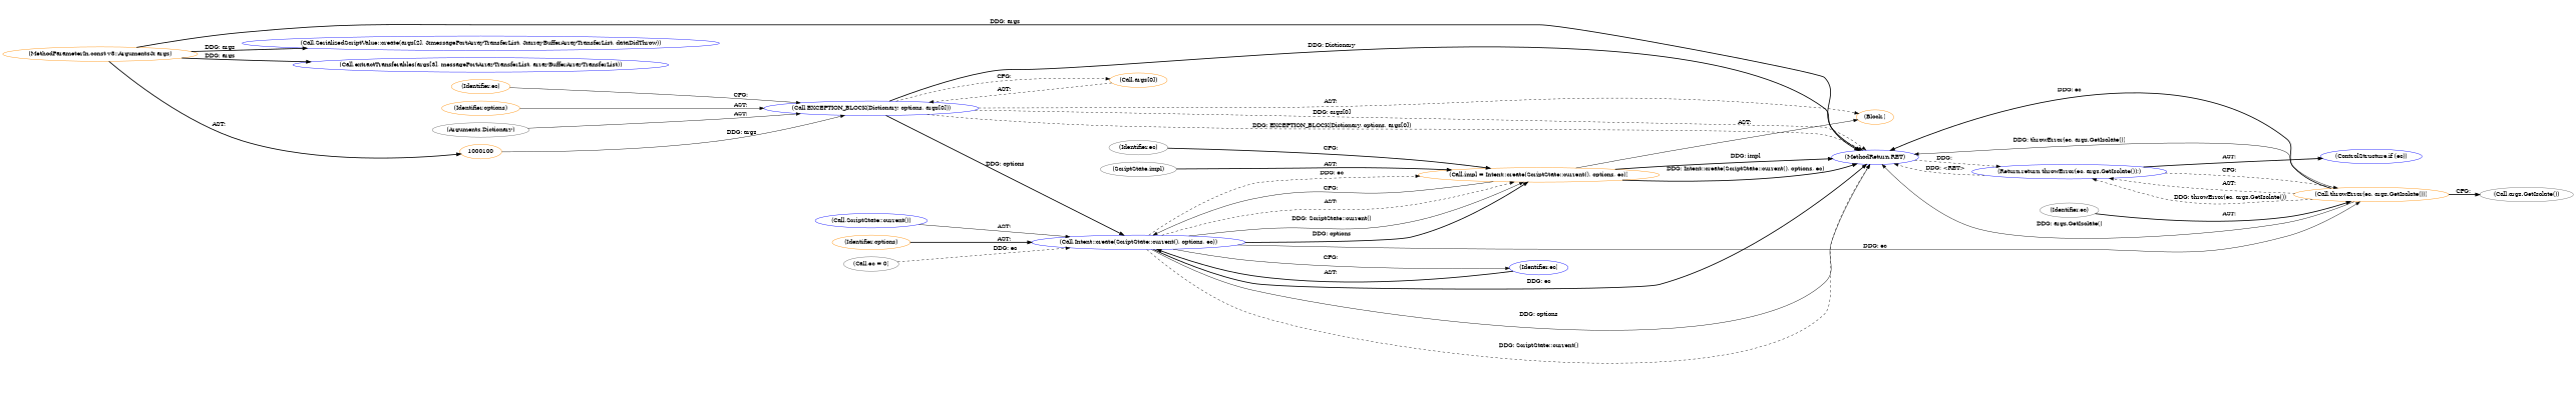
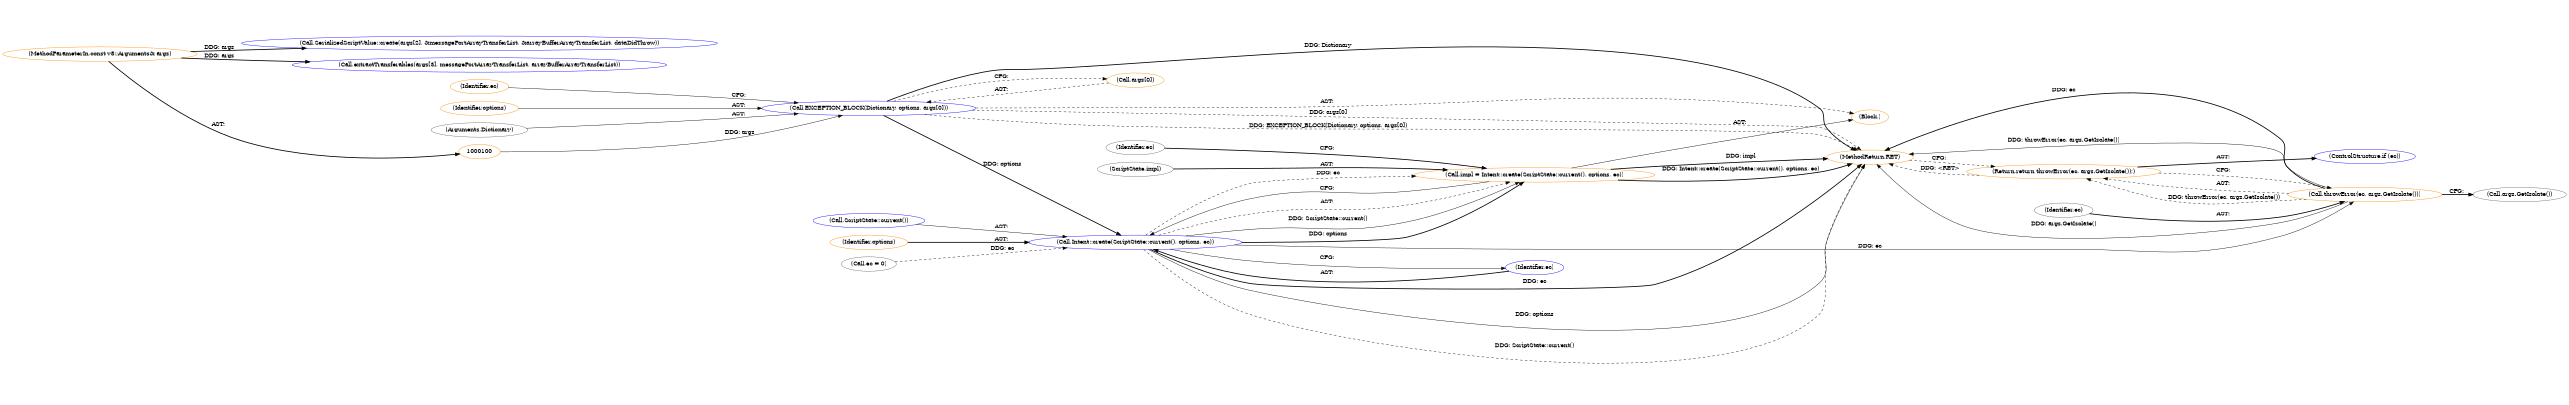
  digraph {
    rankdir=LR
    node [color=darkorange]
    edge [style=bold]
    n1 [color=blue label="(Call,EXCEPTION_BLOCK(Dictionary, options, args[0]))"]
    n2 [color=blue label="(Call,Intent::create(ScriptState::current(), options, ec))"]
    n3 [label="(Block,)"]
    n4 [label="(Call,args[0])"]
-   n5 [color=blue label="(MethodReturn,RET)"]
+   n5 [label="(MethodReturn,RET)"]
    n6 [label="(Call,impl = Intent::create(ScriptState::current(), options, ec))"]
    n7 [label="(Call,throwError(ec, args.GetIsolate()))"]
    n8 [color=blue label="(Identifier,ec)"]
-   n9 [color=blue label="(Return,return throwError(ec, args.GetIsolate());)"]
+   n9 [label="(Return,return throwError(ec, args.GetIsolate());)"]
    n10 [label="(MethodParameterIn,const v8::Arguments& args)"]
    n11 [color=blue label="(Call,SerializedScriptValue::create(args[2], &messagePortArrayTransferList, &arrayBufferArrayTransferList, dataDidThrow))"]
    n12 [color=blue label="(Call,extractTransferables(args[3], messagePortArrayTransferList, arrayBufferArrayTransferList))"]
    1000100
    n14 [color=gray40 label="(Call,args.GetIsolate())"]
    n15 [color=blue label="(ControlStructure,if (ec))"]
    n16 [label="(Identifier,ec)"]
    n17 [label="(Identifier,options)"]
    n18 [color=blue label="(Call,ScriptState::current())"]
    n19 [color=gray40 label="(Identifier,ec)"]
    n20 [color=gray40 label="(Arguments,Dictionary)"]
    n21 [color=gray40 label="(Identifier,ec)"]
    n22 [label="(Identifier,options)"]
    n23 [color=gray40 label="(Call,ec = 0)"]
    n24 [color=gray40 label="(ScriptState,impl)"]
    n1 -> n2 [label="DDG: options"]
    n1 -> n3 [label="AST: " style=dashed]
    n1 -> n4 [label="CFG: " style=dashed]
    n1 -> n5 [label="DDG: EXCEPTION_BLOCK(Dictionary, options, args[0])" style=dashed]
    n1 -> n5 [label="DDG: Dictionary"]
    n1 -> n5 [label="DDG: args[0]" style=dashed]
    n2 -> n5 [label="DDG: ScriptState::current()" style=dashed]
    n2 -> n5 [label="DDG: ec"]
    n2 -> n5 [label="DDG: options" style=solid]
    n2 -> n6 [label="AST: " style=dashed]
    n2 -> n6 [label="DDG: ScriptState::current()" style=solid]
    n2 -> n6 [label="DDG: options"]
    n2 -> n6 [label="DDG: ec" style=dashed]
    n2 -> n7 [label="DDG: ec" style=solid]
    n2 -> n8 [label="CFG: " style=solid]
    n4 -> n1 [label="AST: " style=dashed]
-   n5 -> n9 [label="DDG: " style=dashed]
+   n5 -> n9 [label="CFG: " style=dashed]
    n6 -> n2 [label="CFG: " style=solid]
    n6 -> n3 [label="AST: " style=solid]
    n6 -> n5 [label="DDG: Intent::create(ScriptState::current(), options, ec)"]
    n6 -> n5 [label="DDG: impl"]
    n7 -> n5 [label="DDG: ec"]
    n7 -> n5 [label="DDG: throwError(ec, args.GetIsolate())" style=solid]
    n7 -> n5 [label="DDG: args.GetIsolate()" style=solid]
    n7 -> n9 [label="AST: " style=dashed]
    n7 -> n9 [label="DDG: throwError(ec, args.GetIsolate())" style=dashed]
    n7 -> n14 [label="CFG: "]
    n8 -> n2 [label="AST: "]
    n9 -> n5 [label="DDG: <RET>" style=dashed]
    n9 -> n7 [label="CFG: " style=dashed]
    n9 -> n15 [label="AST: "]
-   n10 -> n5 [label="DDG: args"]
    n10 -> n11 [label="DDG: args"]
    n10 -> n12 [label="DDG: args"]
    n10 -> 1000100 [label="AST: "]
    1000100 -> n1 [label="DDG: args" style=solid]
    n16 -> n1 [label="CFG: " style=solid]
    n17 -> n1 [label="AST: " style=solid]
    n18 -> n2 [label="AST: " style=solid]
    n19 -> n7 [label="AST: "]
    n20 -> n1 [label="AST: " style=solid]
    n21 -> n6 [label="CFG: "]
    n22 -> n2 [label="AST: "]
    n23 -> n2 [label="DDG: ec" style=dashed]
    n24 -> n6 [label="AST: "]
  }
